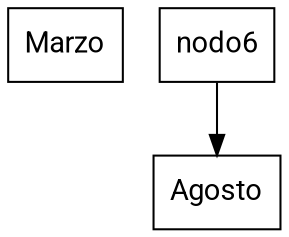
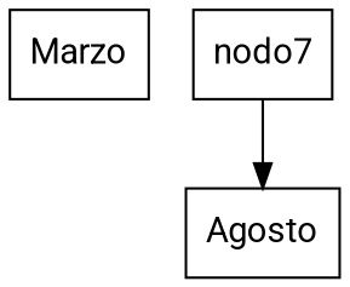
  digraph {
    compound=true
    concentrate=true
    rankdir=TB
    fontname=Roboto
    node [shape=box fontname=Roboto]
    n1 [label=Marzo]
    n2 [label=Agosto]
-   nodo7 [label=nodo6]
+   nodo7
    nodo7 -> n2 [fontname=Roboto]
  }
